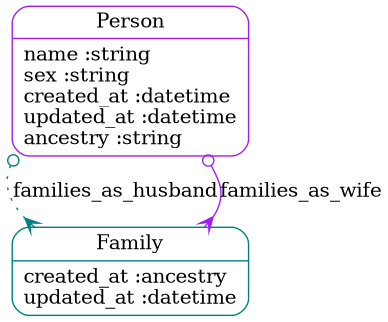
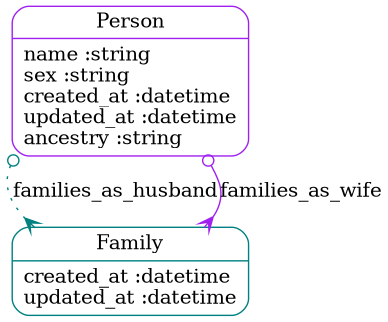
  digraph {
    splines=true
    node [shape=Mrecord]
    edge [arrowhead=crow arrowtail=odot dir=both]
-   n1 [label="{Family|created_at :ancestry\lupdated_at :datetime\l}" color=teal]
+   n1 [label="{Family|created_at :datetime\lupdated_at :datetime\l}" color=teal]
    n2 [label="{Person|name :string\lsex :string\lcreated_at :datetime\lupdated_at :datetime\lancestry :string\l}" color=purple]
    n2 -> n1 [label=families_as_husband color=teal style=dotted]
    n2 -> n1 [label=families_as_wife color=purple style=solid]
  }
